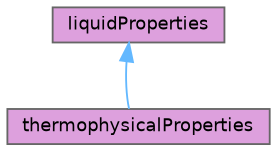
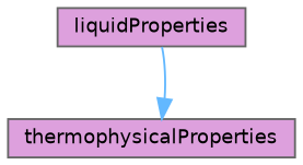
  digraph {
    node [color=gray40 fillcolor=plum fontname=Helvetica fontsize=10 shape=box style=filled]
    n1 [fontcolor=black height=0.2 label=liquidProperties width=0.4]
    n2 [height=0.2 label=thermophysicalProperties width=0.4]
-   n1 -> n2 [color=steelblue1 dir=back fontname=Helvetica fontsize=10 labelfontname=Helvetica labelfontsize=10 style=solid]
+   n2 -> n1 [color=steelblue1 dir=back fontname=Helvetica fontsize=10 labelfontname=Helvetica labelfontsize=10 style=solid]
  }
